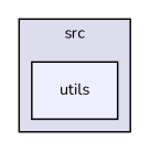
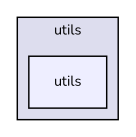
  digraph {
    compound=true
    fontname=Nunito
    n1 [fillcolor="#eeeeff" fontname=Nunito fontsize=10 label=utils pencolor=black shape=box style=filled]
    subgraph cluster_1 {
      bgcolor="#ddddee"
      fontsize=10
-     label=src
+     label=utils
      pencolor=black
      n1
    }
  }
